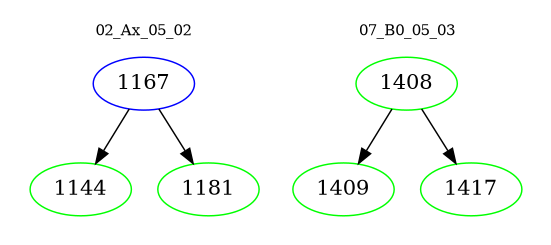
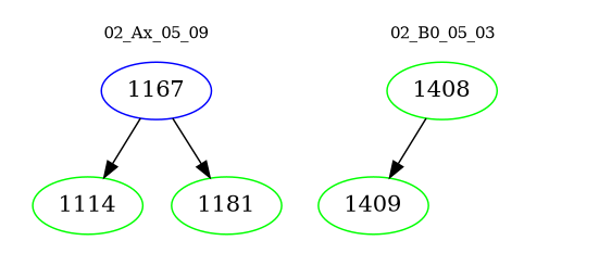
  digraph {
    node [color=green]
    edge [color=black]
    n1 [color=blue label=1167]
-   n2 [label=1144]
+   n2 [label=1114]
    n3 [label=1181]
    n4 [label=1408]
    n5 [label=1409]
-   n6 [label=1417]
    subgraph cluster_1 {
      color=white
      fontsize=10
-     label="02_Ax_05_02"
+     label="02_Ax_05_09"
      n1
      n2
      n3
    }
    subgraph cluster_2 {
      color=white
      fontsize=10
-     label="07_B0_05_03"
+     label="02_B0_05_03"
      n4
      n5
-     n6
    }
    n1 -> n2
    n1 -> n3
    n4 -> n5
-   n4 -> n6
  }
